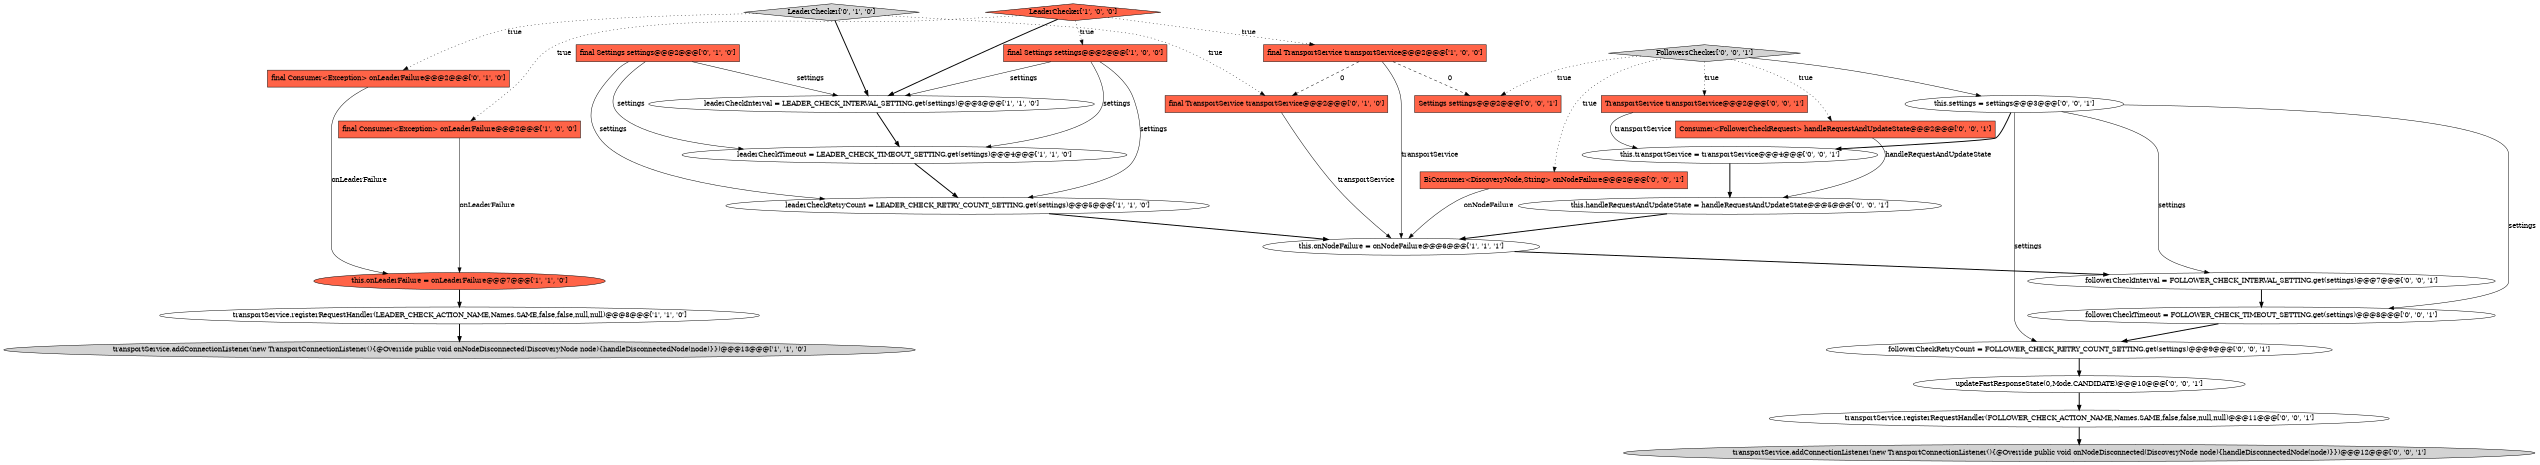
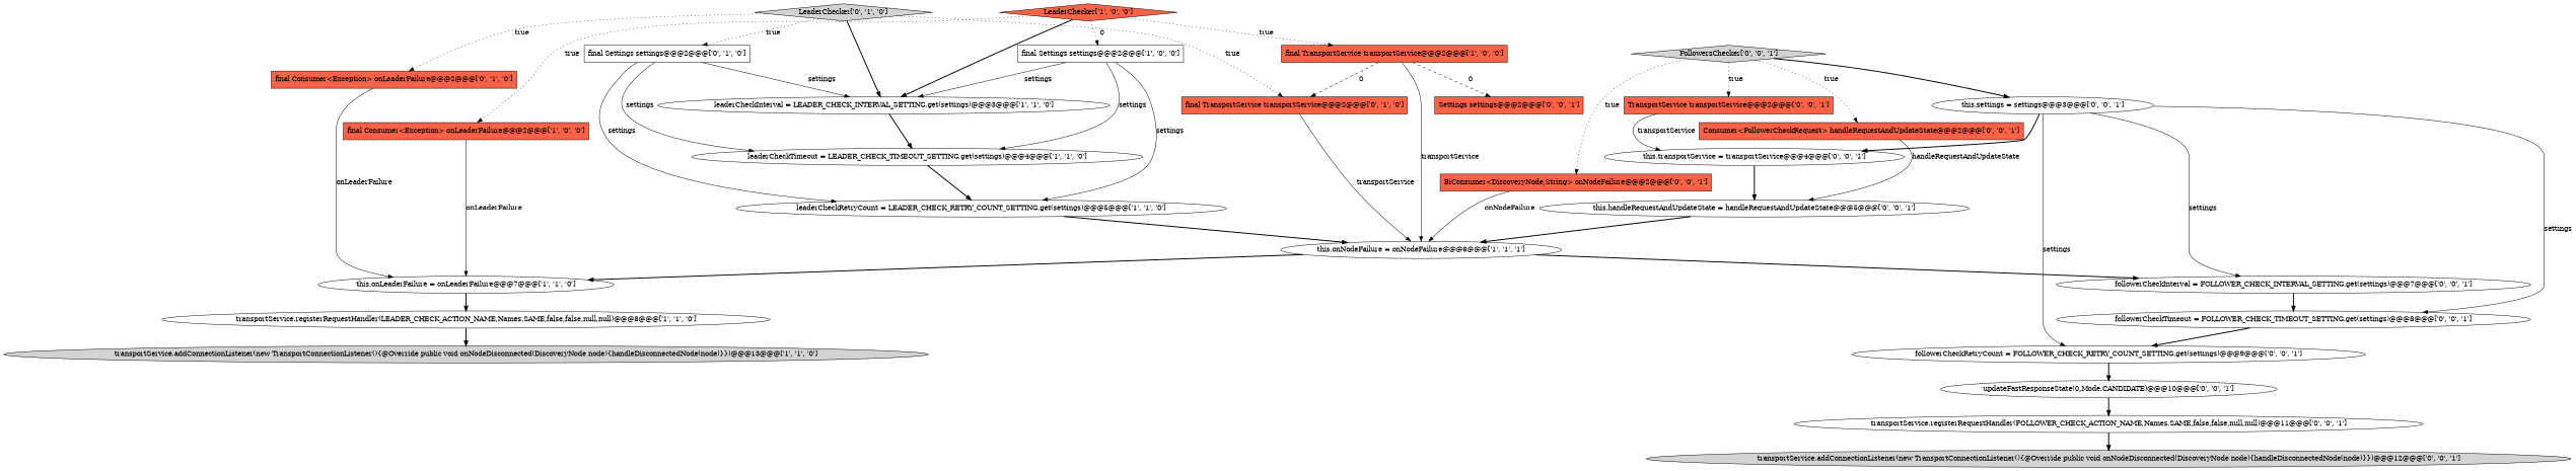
  digraph {
    node [fillcolor=white shape=ellipse style=filled]
    edge [style=bold]
    n1 [fillcolor=lightgray label="LeaderChecker['0', '1', '0']" shape=diamond]
-   n2 [fillcolor=tomato label="final Settings settings@@@2@@@['0', '1', '0']" shape=box]
+   n2 [label="final Settings settings@@@2@@@['0', '1', '0']" shape=box]
    n3 [fillcolor=tomato label="final TransportService transportService@@@2@@@['0', '1', '0']" shape=box]
    n4 [label="leaderCheckInterval = LEADER_CHECK_INTERVAL_SETTING.get(settings)@@@3@@@['1', '1', '0']"]
    n5 [fillcolor=tomato label="final Consumer<Exception> onLeaderFailure@@@2@@@['0', '1', '0']" shape=box]
    n6 [label="leaderCheckRetryCount = LEADER_CHECK_RETRY_COUNT_SETTING.get(settings)@@@5@@@['1', '1', '0']"]
    n7 [label="leaderCheckTimeout = LEADER_CHECK_TIMEOUT_SETTING.get(settings)@@@4@@@['1', '1', '0']"]
    n8 [label="this.onNodeFailure = onNodeFailure@@@6@@@['1', '1', '1']"]
-   n9 [fillcolor=tomato label="this.onLeaderFailure = onLeaderFailure@@@7@@@['1', '1', '0']"]
+   n9 [label="this.onLeaderFailure = onLeaderFailure@@@7@@@['1', '1', '0']"]
    n10 [label="transportService.registerRequestHandler(LEADER_CHECK_ACTION_NAME,Names.SAME,false,false,null,null)@@@8@@@['1', '1', '0']"]
    n11 [fillcolor=lightgray label="transportService.addConnectionListener(new TransportConnectionListener(){@Override public void onNodeDisconnected(DiscoveryNode node){handleDisconnectedNode(node)}})@@@13@@@['1', '1', '0']"]
    n12 [label="followerCheckInterval = FOLLOWER_CHECK_INTERVAL_SETTING.get(settings)@@@7@@@['0', '0', '1']"]
    n13 [fillcolor=tomato label="final Consumer<Exception> onLeaderFailure@@@2@@@['1', '0', '0']" shape=box]
    n14 [fillcolor=tomato label="Consumer<FollowerCheckRequest> handleRequestAndUpdateState@@@2@@@['0', '0', '1']" shape=box]
    n15 [label="this.handleRequestAndUpdateState = handleRequestAndUpdateState@@@5@@@['0', '0', '1']"]
    n16 [label="followerCheckTimeout = FOLLOWER_CHECK_TIMEOUT_SETTING.get(settings)@@@8@@@['0', '0', '1']"]
    n17 [fillcolor=lightgray label="FollowersChecker['0', '0', '1']" shape=diamond]
    n18 [fillcolor=tomato label="Settings settings@@@2@@@['0', '0', '1']" shape=box]
    n19 [fillcolor=tomato label="TransportService transportService@@@2@@@['0', '0', '1']" shape=box]
    n20 [label="this.settings = settings@@@3@@@['0', '0', '1']"]
    n21 [fillcolor=tomato label="BiConsumer<DiscoveryNode,String> onNodeFailure@@@2@@@['0', '0', '1']" shape=box]
    n22 [label="this.transportService = transportService@@@4@@@['0', '0', '1']"]
    n23 [label="followerCheckRetryCount = FOLLOWER_CHECK_RETRY_COUNT_SETTING.get(settings)@@@9@@@['0', '0', '1']"]
    n24 [fillcolor=tomato label="LeaderChecker['1', '0', '0']" shape=diamond]
    n25 [fillcolor=tomato label="final TransportService transportService@@@2@@@['1', '0', '0']" shape=box]
-   n26 [fillcolor=tomato label="final Settings settings@@@2@@@['1', '0', '0']" shape=box]
+   n26 [label="final Settings settings@@@2@@@['1', '0', '0']" shape=box]
    n27 [label="updateFastResponseState(0,Mode.CANDIDATE)@@@10@@@['0', '0', '1']"]
    n28 [label="transportService.registerRequestHandler(FOLLOWER_CHECK_ACTION_NAME,Names.SAME,false,false,null,null)@@@11@@@['0', '0', '1']"]
    n29 [fillcolor=lightgray label="transportService.addConnectionListener(new TransportConnectionListener(){@Override public void onNodeDisconnected(DiscoveryNode node){handleDisconnectedNode(node)}})@@@12@@@['0', '0', '1']"]
+   n1 -> n2 [label=true style=dotted]
    n1 -> n3 [label=true style=dotted]
    n1 -> n4
    n1 -> n5 [label=true style=dotted]
    n2 -> n4 [label=settings style=solid]
    n2 -> n6 [label=settings style=solid]
    n2 -> n7 [label=settings style=solid]
    n3 -> n8 [label=transportService style=solid]
    n4 -> n7
    n5 -> n9 [label=onLeaderFailure style=solid]
    n6 -> n8
    n7 -> n6
+   n8 -> n9
    n8 -> n12
    n9 -> n10
    n10 -> n11
    n12 -> n16
    n13 -> n9 [label=onLeaderFailure style=solid]
    n14 -> n15 [label=handleRequestAndUpdateState style=solid]
    n15 -> n8
    n16 -> n23
    n17 -> n14 [label=true style=dotted]
-   n17 -> n18 [label=true style=dotted]
    n17 -> n19 [label=true style=dotted]
-   n17 -> n20 [style=solid]
+   n17 -> n20
    n17 -> n21 [label=true style=dotted]
    n19 -> n22 [label=transportService style=solid]
    n20 -> n12 [label=settings style=solid]
    n20 -> n16 [label=settings style=solid]
    n20 -> n22
    n20 -> n23 [label=settings style=solid]
    n21 -> n8 [label=onNodeFailure style=solid]
    n22 -> n15
    n23 -> n27
    n24 -> n4
    n24 -> n13 [label=true style=dotted]
    n24 -> n25 [label=true style=dotted]
-   n24 -> n26 [label=true style=dotted]
+   n24 -> n26 [label=0 style=dotted]
    n25 -> n3 [label=0 style=dashed]
    n25 -> n8 [label=transportService style=solid]
    n25 -> n18 [label=0 style=dashed]
    n26 -> n4 [label=settings style=solid]
    n26 -> n6 [label=settings style=solid]
    n26 -> n7 [label=settings style=solid]
    n27 -> n28
    n28 -> n29
  }
